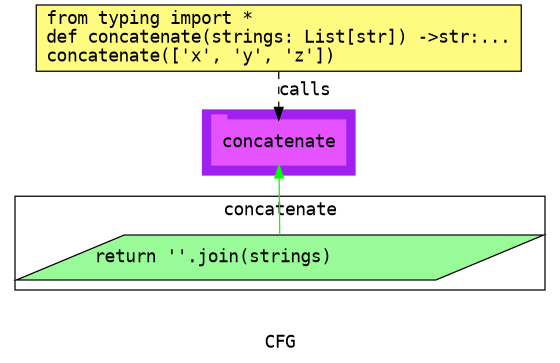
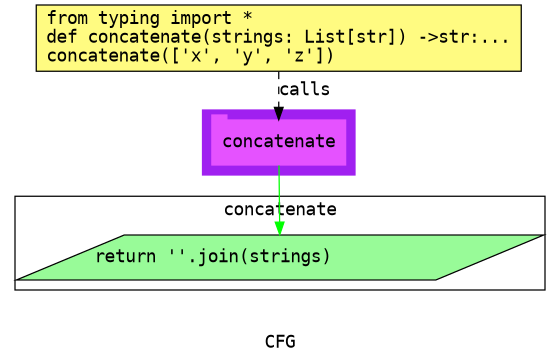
  digraph {
    compound=True
    fontname="DejaVu Sans Mono"
    label=CFG
    pack=False
    rankdir=TB
    ranksep=0.02
    node [fontname="DejaVu Sans Mono" style="filled,solid"]
    edge [fontname="DejaVu Sans Mono"]
    n1 [color="#E552FF" height=0.5 label=concatenate linenum="[5]" shape=tab style=filled width=1.4861]
    n2 [fillcolor="#98fb98" height=0.5 label="return ''.join(strings)\l" linenum="[3]" shape=parallelogram width=5.4529]
    n3 [fillcolor="#FFFB81" height=0.73611 label="from typing import *\ldef concatenate(strings: List[str]) ->str:...\lconcatenate(['x', 'y', 'z'])\l" linenum="[1]" shape=rectangle width=5.3889]
    subgraph cluster_1 {
      color=purple
      compound=true
      label=""
      shape=tab
      style=filled
      n1
    }
    subgraph cluster_2 {
      label=concatenate
      n2
    }
-   n2 -> n1 [color=green]
+   n1 -> n2 [color=green]
    n3 -> n1 [label=calls style=dashed]
  }
